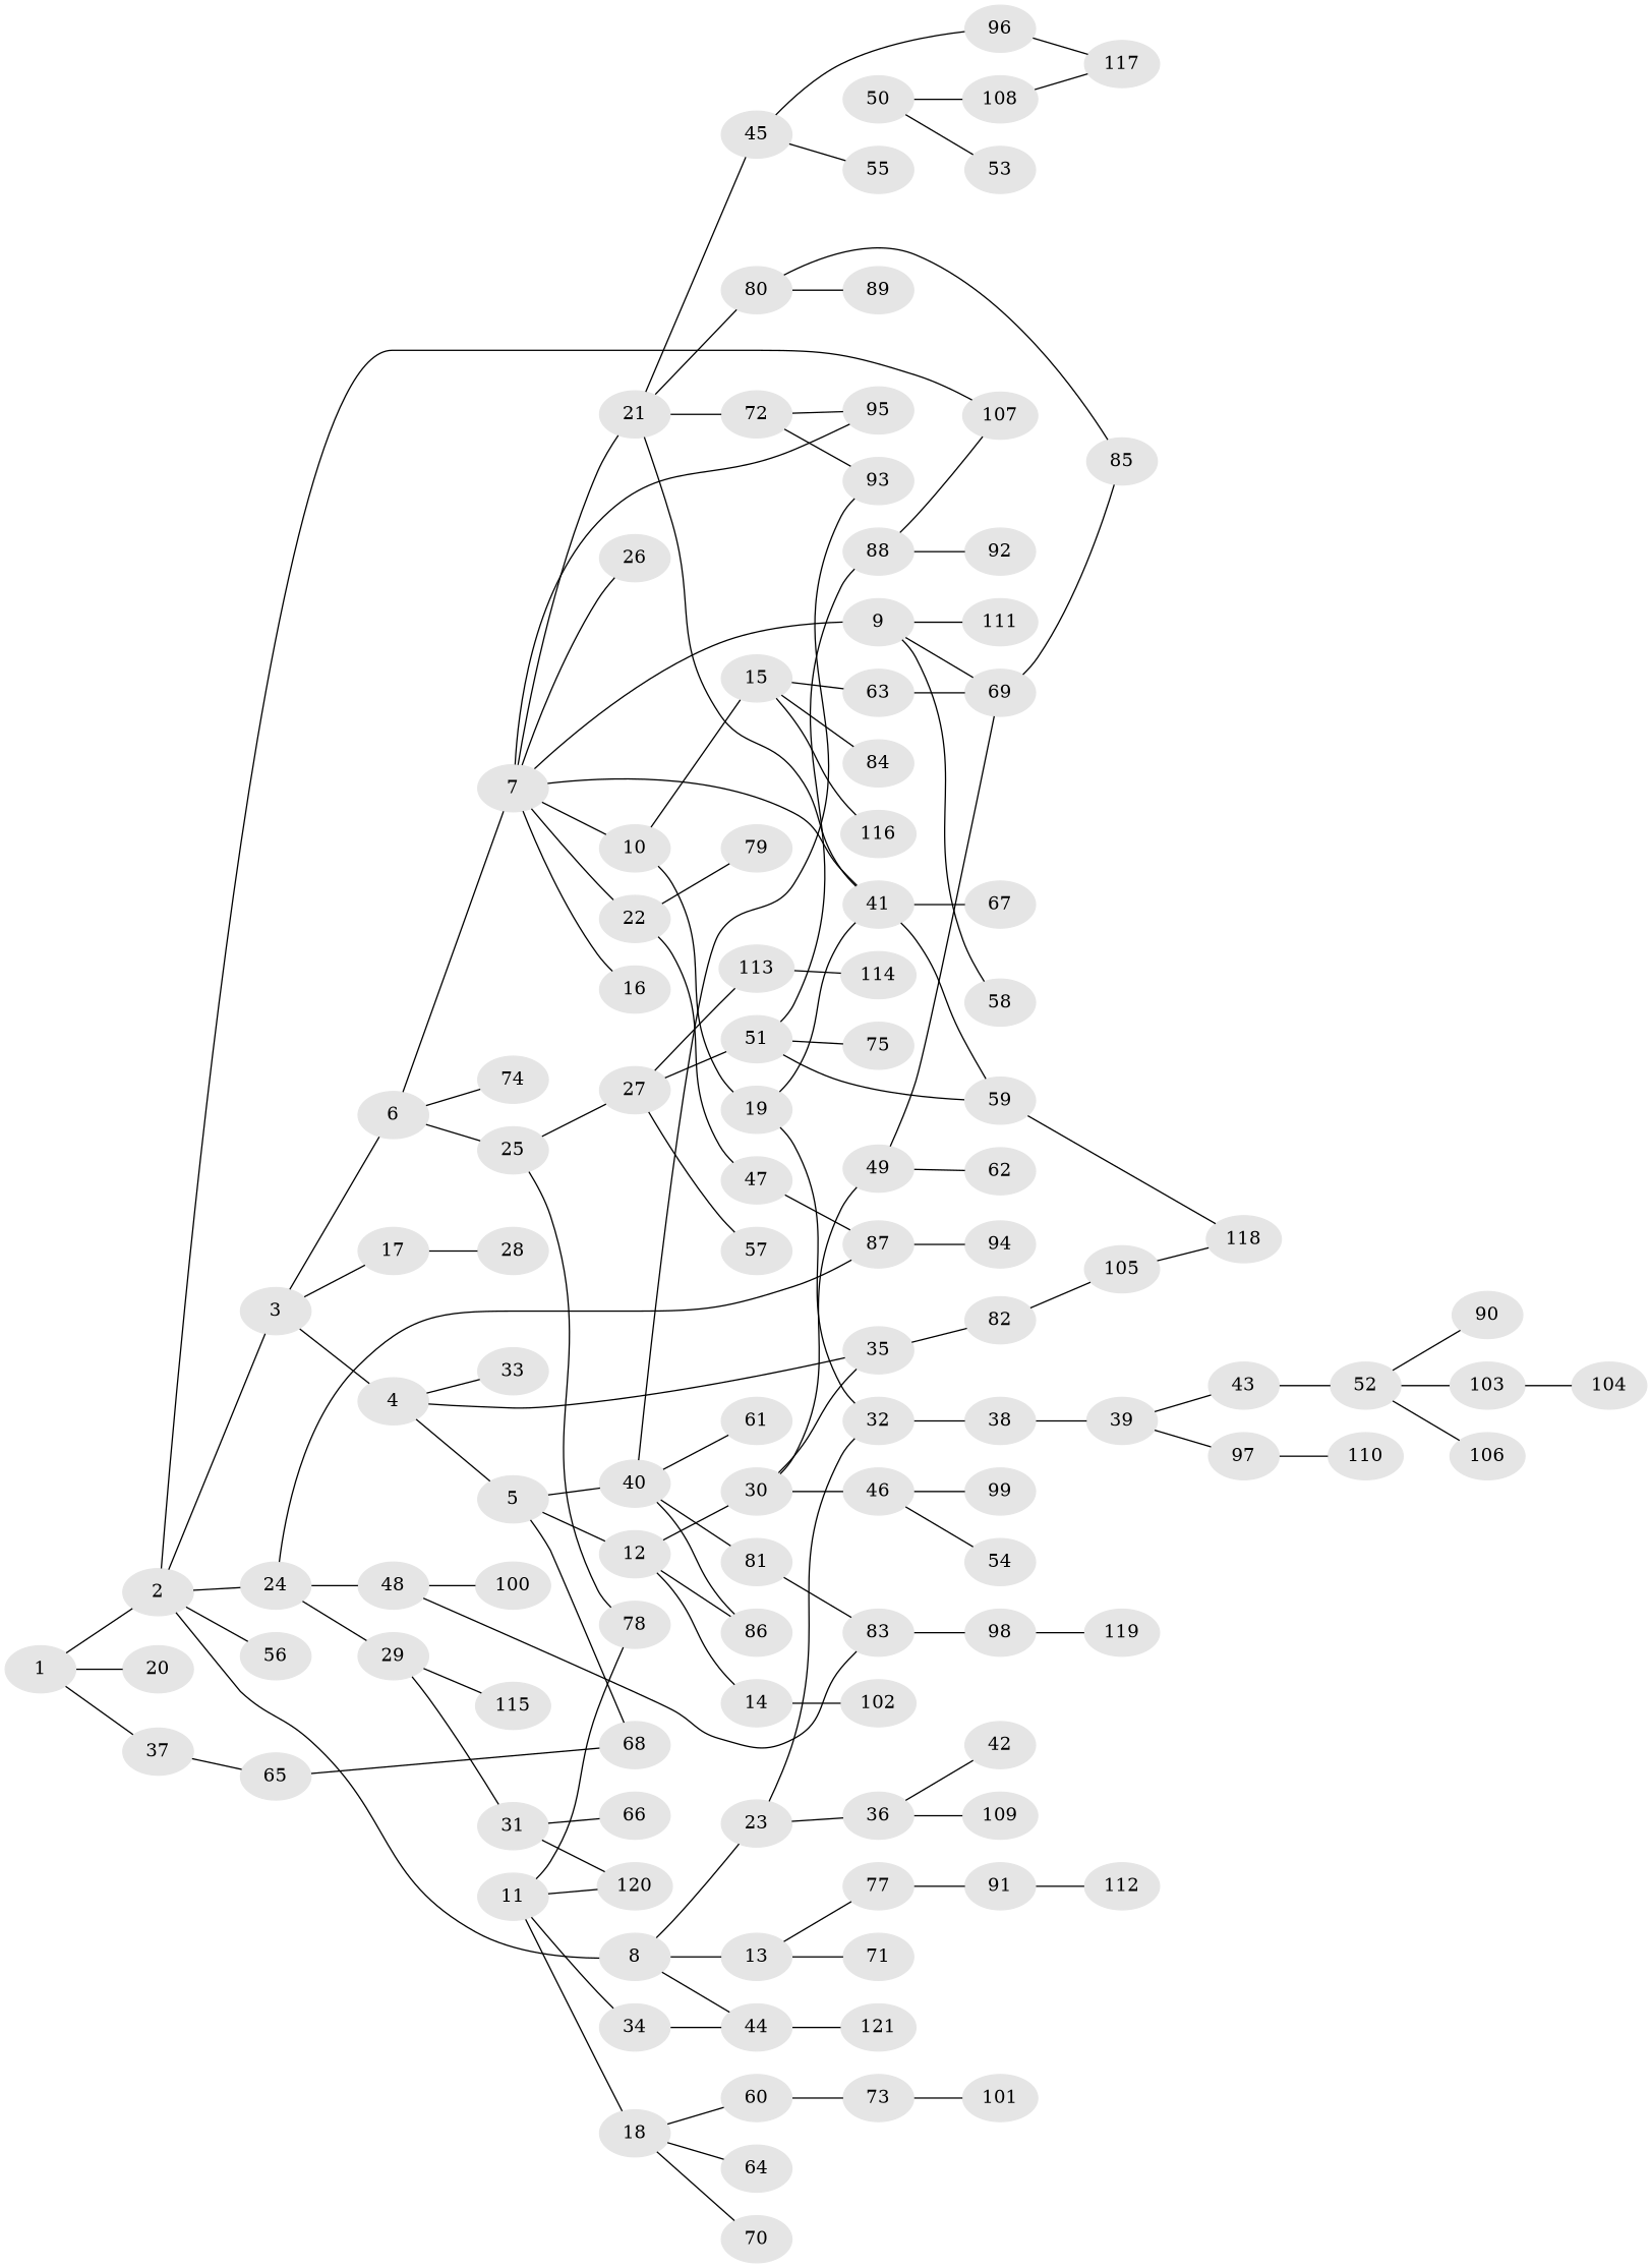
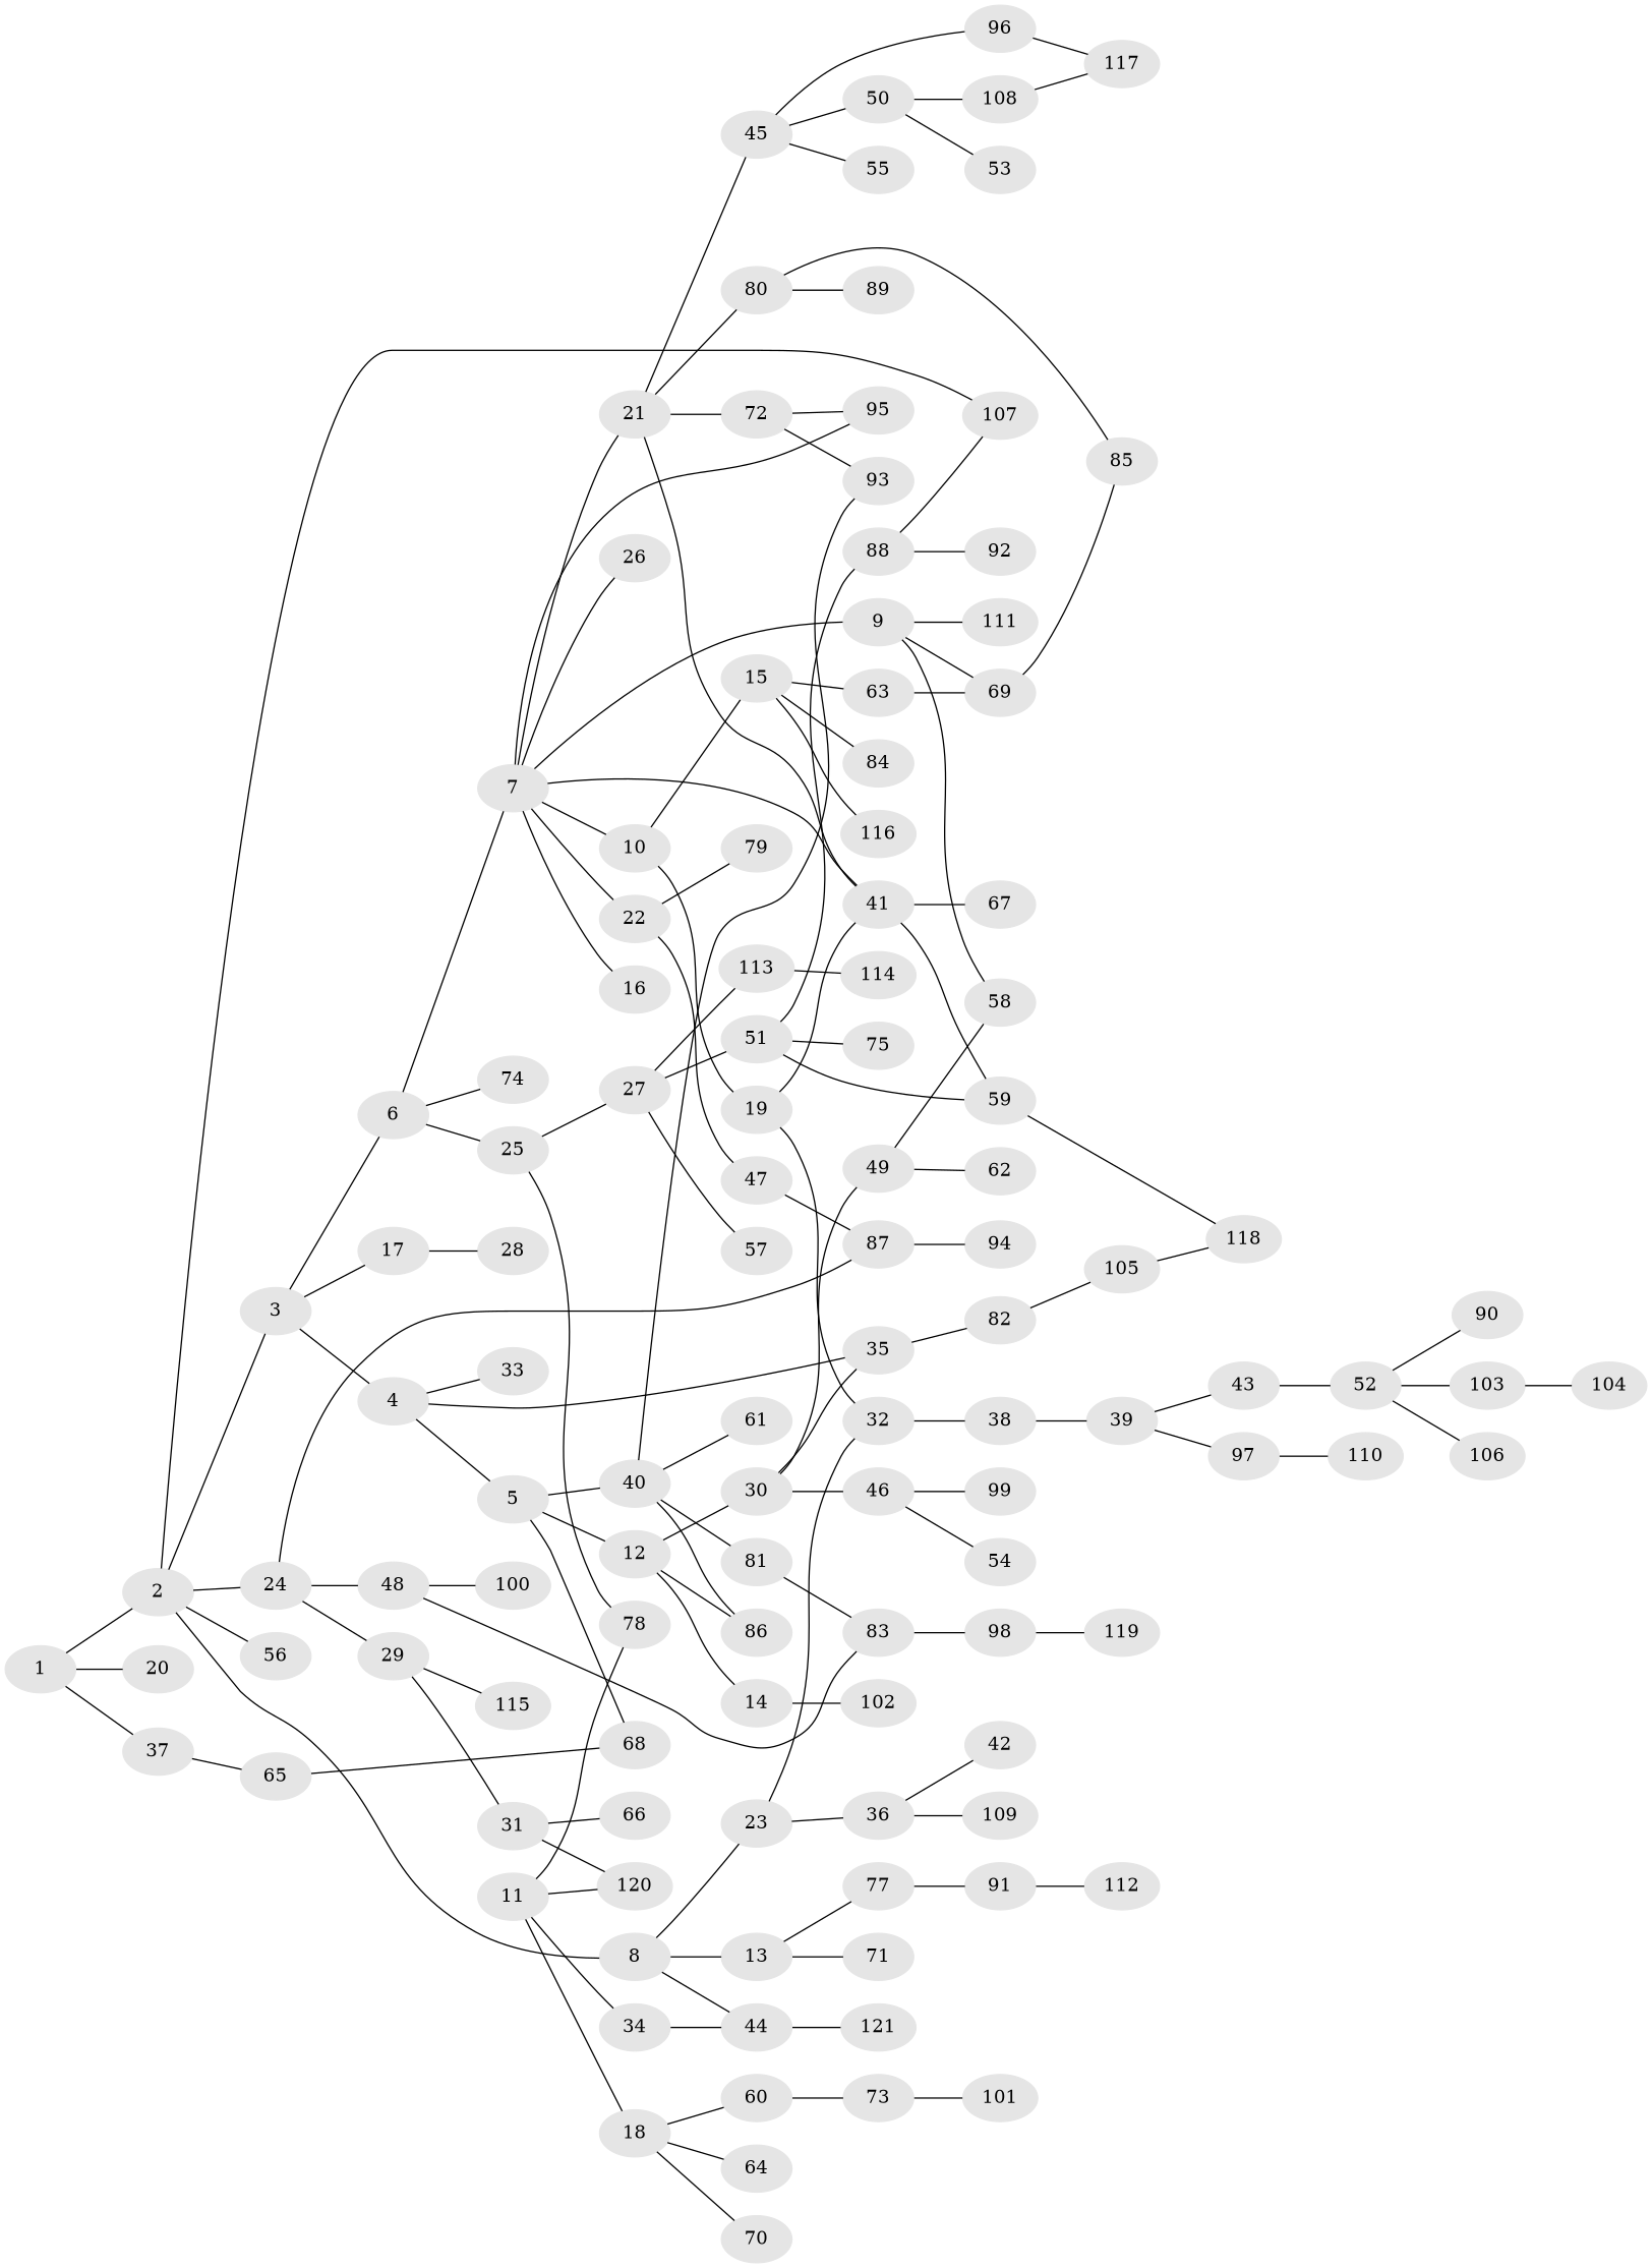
  graph {
    rankdir=LR
    node [color=gray90 style=filled]
    1
    2
    20
    37
    3
    8
    24
    56
    107
    65
    4
    6
    17
    13
    23
    44
    29
    48
    87
    5
    33
    35
    7
    25
    74
    28
    12
    40
    68
    82
    14
    30
    86
    61
    81
    93
    9
    10
    16
    21
    22
    26
    41
    95
    78
    27
    58
    69
    111
    15
    19
    45
    72
    80
    47
    79
    59
    67
    71
    77
    32
    36
    121
    11
    18
    34
    120
    85
    63
    84
    116
    60
    64
    70
    102
    46
    49
    91
    73
    38
    50
    55
    96
    89
    42
    109
    31
    115
    83
    100
    94
    51
    57
    113
    75
    88
    114
    66
    54
    99
    62
    39
    105
    43
    97
    52
    110
    118
    90
    103
    106
    53
    108
    117
    98
    92
    104
    101
    112
    119
    1 -- 2
    1 -- 20
    1 -- 37
    2 -- 3
    2 -- 8
    2 -- 24
    2 -- 56
    2 -- 107
    37 -- 65
    3 -- 4
    3 -- 6
    3 -- 17
    8 -- 13
    8 -- 23
    8 -- 44
    24 -- 29
    24 -- 48
    24 -- 87
    65 -- 68
    4 -- 5
    4 -- 33
    4 -- 35
    6 -- 7
    6 -- 25
    6 -- 74
    17 -- 28
    13 -- 71
    13 -- 77
    23 -- 32
    23 -- 36
    44 -- 121
    29 -- 31
    29 -- 115
    48 -- 83
    48 -- 100
    87 -- 94
    5 -- 12
    5 -- 40
    5 -- 68
    35 -- 82
    7 -- 9
    7 -- 10
    7 -- 16
    7 -- 21
    7 -- 22
    7 -- 26
    7 -- 41
    7 -- 95
    25 -- 78
    25 -- 27
    12 -- 14
    12 -- 30
    12 -- 86
    40 -- 86
    40 -- 61
    40 -- 81
    40 -- 93
    82 -- 105
    14 -- 102
    30 -- 35
    30 -- 46
    30 -- 49
    81 -- 83
    9 -- 58
    9 -- 69
    9 -- 111
    10 -- 15
    10 -- 19
    21 -- 41
    21 -- 45
    21 -- 72
    21 -- 80
    22 -- 47
    22 -- 79
    41 -- 59
    41 -- 67
    27 -- 51
    27 -- 57
    27 -- 113
    69 -- 85
    15 -- 63
    15 -- 84
    15 -- 116
    19 -- 41
    19 -- 32
+   45 -- 50
    45 -- 55
    45 -- 96
    72 -- 93
    72 -- 95
    80 -- 85
    80 -- 89
    47 -- 87
    59 -- 118
    77 -- 91
    32 -- 38
    36 -- 42
    36 -- 109
    11 -- 78
    11 -- 18
    11 -- 34
    11 -- 120
    18 -- 60
    18 -- 64
    18 -- 70
    34 -- 44
    63 -- 69
    60 -- 73
    46 -- 54
    46 -- 99
-   49 -- 69
+   49 -- 58
    49 -- 62
    91 -- 112
    73 -- 101
    38 -- 39
    50 -- 53
    50 -- 108
    96 -- 117
    31 -- 120
    31 -- 66
    83 -- 98
    51 -- 59
    51 -- 75
    51 -- 88
    113 -- 114
    88 -- 107
    88 -- 92
    39 -- 43
    39 -- 97
    105 -- 118
    43 -- 52
    97 -- 110
    52 -- 90
    52 -- 103
    52 -- 106
    103 -- 104
    108 -- 117
    98 -- 119
  }
